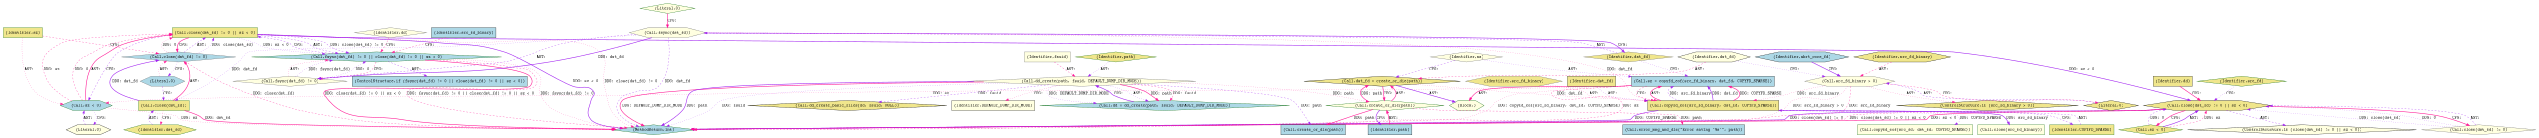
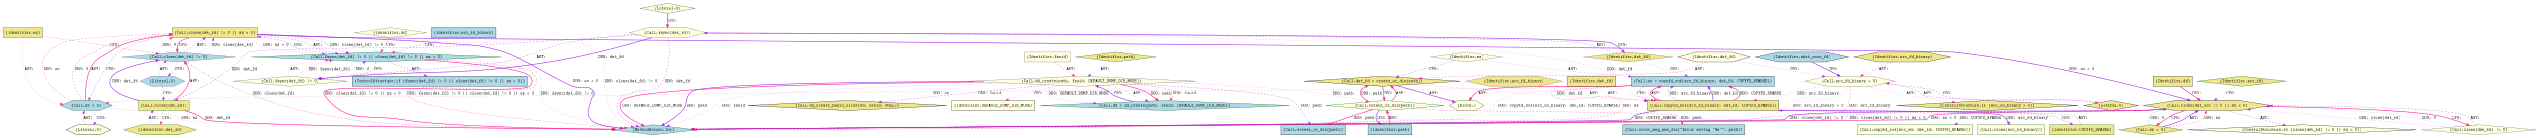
  digraph {
    fontname="Courier Prime"
    node [color=black fillcolor=khaki fontname="Courier Prime" shape=diamond style=filled]
    edge [color=deeppink fontname="Courier Prime" style=dashed]
    n1 [color=darkgreen label="(Call,close(dst_fd) != 0 || sz < 0)" shape=box]
    n2 [color=gray40 fillcolor=lightblue label="(Call,close(dst_fd) != 0)"]
    n3 [color=darkgreen fillcolor=lightblue label="(Call,sz < 0)" shape=hexagon]
    n4 [color=darkgreen fillcolor=lightblue label="(Call,fsync(dst_fd) != 0 || close(dst_fd) != 0 || sz < 0)"]
    n5 [label="(Call,close(dst_fd) != 0 || sz < 0)" shape=hexagon]
    n6 [color=darkgreen fillcolor=lightblue label="(MethodReturn,int)"]
    n7 [color=gray40 fillcolor=lightblue label="(Literal,0)" shape=hexagon]
    n8 [fillcolor=lightyellow label="(Literal,0)" shape=hexagon]
    n9 [color=gray40 fillcolor=lightyellow label="(Call,fsync(dst_fd) != 0)"]
    n10 [fillcolor=lightblue label="(ControlStructure,if (fsync(dst_fd) != 0 || close(dst_fd) != 0 || sz < 0))" shape=box]
    n11 [fillcolor=lightyellow label="(ControlStructure,if (close(dst_fd) != 0 || sz < 0))"]
    n12 [color=gray40 fillcolor=lightyellow label="(Call,close(dst_fd) != 0)"]
    n13 [color=darkgreen label="(Call,sz < 0)"]
    n14 [color=darkgreen label="(Call,close(dst_fd))" shape=box]
    n15 [color=darkgreen label="(Identifier,dst_fd)" shape=hexagon]
    n16 [color=gray40 fillcolor=lightyellow label="(Call,fsync(dst_fd))" shape=hexagon]
    n17 [color=gray40 label="(Identifier,dst_fd)"]
    n18 [label="(Call,copyfd_eof(src_fd_binary, dst_fd, COPYFD_SPARSE))" shape=box]
    n19 [fillcolor=lightblue label="(Call,sz = copyfd_eof(src_fd_binary, dst_fd, COPYFD_SPARSE))" shape=box]
    n20 [color=darkgreen fillcolor=lightyellow label="(Call,copyfd_eof(src_fd, dst_fd, COPYFD_SPARSE))" shape=box]
    n21 [color=darkgreen fillcolor=lightyellow label="(Call,close(src_fd_binary))" shape=box]
    n22 [color=darkgreen label="(Identifier,COPYFD_SPARSE)" shape=box]
    n23 [color=darkgreen fillcolor=lightyellow label="(Block,)" shape=hexagon]
    n24 [color=gray40 fillcolor=lightyellow label="(Call,src_fd_binary > 0)" shape=hexagon]
    n25 [label="(ControlStructure,if (src_fd_binary > 0))"]
    n26 [label="(Literal,0)"]
    n27 [label="(Call,dst_fd = create_or_die(path))"]
    n28 [color=darkgreen fillcolor=lightyellow label="(Call,create_or_die(path))"]
    n29 [fillcolor=lightblue label="(Identifier,path)" shape=box]
    n30 [fillcolor=lightblue label="(Call,error_msg_and_die(\"Error saving '%s'\", path))" shape=box]
    n31 [fillcolor=lightblue label="(Call,create_or_die(path))" shape=box]
    n32 [color=gray40 fillcolor=lightyellow label="(Call,dd_create(path, fsuid, DEFAULT_DUMP_DIR_MODE))"]
    n33 [label="(Call,dd_create_basic_files(dd, fsuid, NULL))"]
    n34 [fillcolor=lightyellow label="(Identifier,DEFAULT_DUMP_DIR_MODE)" shape=box]
    n35 [color=darkgreen fillcolor=lightblue label="(Call,dd = dd_create(path, fsuid, DEFAULT_DUMP_DIR_MODE))"]
    n36 [fillcolor=lightyellow label="(Identifier,dst_fd)" shape=hexagon]
    n37 [color=darkgreen fillcolor=lightyellow label="(Literal,0)"]
    n38 [color=gray40 label="(Identifier,src_fd_binary)" shape=hexagon]
    n39 [fillcolor=lightblue label="(Identifier,abrt_core_fd)" shape=hexagon]
    n40 [color=darkgreen label="(Identifier,sz)" shape=box]
    n41 [fillcolor=lightblue label="(Identifier,src_fd_binary)" shape=box]
    n42 [color=gray40 fillcolor=lightyellow label="(Identifier,sz)"]
    n43 [label="(Identifier,src_fd_binary)" shape=hexagon]
    n44 [color=gray40 fillcolor=lightyellow label="(Identifier,fsuid)" shape=box]
    n45 [color=darkgreen label="(Identifier,path)"]
    n46 [color=gray40 fillcolor=lightyellow label="(Identifier,dd)"]
    n47 [label="(Identifier,dd)" shape=box]
    n48 [label="(Identifier,dst_fd)" shape=box]
    n49 [color=darkgreen label="(Identifier,src_fd)"]
    n1 -> n2 [label="CFG: " style=bold]
    n1 -> n3 [color=purple label="CFG: "]
    n1 -> n4 [color=purple label="AST: "]
    n1 -> n4 [color=purple label="DDG: close(dst_fd) != 0"]
    n1 -> n4 [color=purple label="DDG: sz < 0" style=dotted]
    n1 -> n5 [color=purple label="DDG: sz < 0" style=bold]
    n1 -> n6 [color=purple label="DDG: sz < 0" style=bold]
    n1 -> n6 [label="DDG: close(dst_fd) != 0" style=dotted]
    n2 -> n1 [color=purple label="AST: "]
    n2 -> n1 [color=purple label="DDG: close(dst_fd)" style=dotted]
    n2 -> n1 [label="DDG: 0" style=dotted]
    n2 -> n6 [label="DDG: close(dst_fd)"]
    n2 -> n7 [color=purple label="CFG: " style=dotted]
    n3 -> n1 [label="AST: " style=bold]
    n3 -> n1 [label="DDG: sz"]
    n3 -> n1 [label="DDG: 0"]
    n3 -> n6 [label="DDG: sz" style=dotted]
    n3 -> n8 [color=purple label="CFG: " style=dotted]
    n4 -> n1 [color=purple label="CFG: "]
    n4 -> n6 [label="DDG: close(dst_fd) != 0 || sz < 0" style=bold]
    n4 -> n6 [label="DDG: fsync(dst_fd) != 0 || close(dst_fd) != 0 || sz < 0"]
    n4 -> n6 [label="DDG: fsync(dst_fd) != 0" style=dotted]
    n4 -> n9 [label="CFG: "]
    n4 -> n10 [color=purple label="AST: "]
    n5 -> n6 [color=purple label="DDG: close(dst_fd) != 0" style=bold]
    n5 -> n6 [label="DDG: close(dst_fd) != 0 || sz < 0"]
    n5 -> n6 [label="DDG: sz < 0" style=bold]
    n5 -> n11 [color=purple label="AST: "]
    n5 -> n12 [label="CFG: " style=bold]
    n5 -> n13 [label="CFG: " style=bold]
    n7 -> n2 [label="AST: " style=dotted]
    n7 -> n14 [color=purple label="CFG: "]
    n8 -> n3 [color=purple label="AST: "]
    n9 -> n4 [label="AST: " style=dotted]
    n9 -> n4 [color=purple label="DDG: fsync(dst_fd)" style=dotted]
    n9 -> n4 [color=purple label="DDG: 0" style=dotted]
    n12 -> n5 [color=purple label="AST: "]
    n12 -> n5 [color=purple label="DDG: close(dst_fd)" style=dotted]
    n12 -> n5 [color=purple label="DDG: 0" style=dotted]
    n13 -> n5 [color=purple label="AST: " style=bold]
    n13 -> n5 [label="DDG: sz"]
    n13 -> n5 [color=purple label="DDG: 0"]
    n14 -> n2 [label="AST: " style=bold]
    n14 -> n2 [color=purple label="DDG: dst_fd" style=bold]
    n14 -> n6 [label="DDG: dst_fd" style=bold]
    n14 -> n15 [label="CFG: " style=dotted]
    n15 -> n14 [color=purple label="AST: "]
    n16 -> n6 [color=purple label="DDG: dst_fd"]
    n16 -> n9 [color=purple label="AST: "]
    n16 -> n9 [color=purple label="DDG: dst_fd" style=bold]
-   n16 -> n14 [color=purple label="DDG: dst_fd" style=dotted]
+   n16 -> n14 [color=purple label="DDG: dst_fd"]
    n16 -> n17 [color=purple label="CFG: " style=bold]
    n16 -> n18 [label="DDG: dst_fd" style=dotted]
    n17 -> n16 [color=purple label="AST: "]
    n17 -> n19 [color=purple label="CFG: " style=dotted]
    n18 -> n6 [color=purple label="DDG: COPYFD_SPARSE" style=bold]
    n18 -> n19 [label="AST: " style=bold]
    n18 -> n19 [color=purple label="DDG: src_fd_binary"]
    n18 -> n19 [color=purple label="DDG: dst_fd" style=bold]
    n18 -> n19 [label="DDG: COPYFD_SPARSE" style=bold]
    n18 -> n20 [color=purple label="DDG: COPYFD_SPARSE" style=dotted]
    n18 -> n21 [color=purple label="DDG: src_fd_binary" style=bold]
    n18 -> n22 [color=purple label="CFG: "]
    n19 -> n3 [label="DDG: sz" style=dotted]
    n19 -> n6 [label="DDG: copyfd_eof(src_fd_binary, dst_fd, COPYFD_SPARSE)" style=dotted]
    n19 -> n6 [label="DDG: sz"]
    n19 -> n18 [label="CFG: "]
    n19 -> n23 [label="AST: " style=bold]
    n22 -> n18 [color=purple label="AST: "]
    n24 -> n6 [label="DDG: src_fd_binary > 0" style=dotted]
    n24 -> n6 [label="DDG: src_fd_binary"]
    n24 -> n18 [label="DDG: src_fd_binary" style=dotted]
    n24 -> n25 [label="AST: " style=dotted]
    n24 -> n26 [label="CFG: "]
    n26 -> n24 [color=purple label="AST: "]
    n27 -> n18 [label="DDG: dst_fd" style=dotted]
    n27 -> n23 [color=purple label="AST: " style=bold]
    n27 -> n28 [label="CFG: " style=bold]
    n28 -> n27 [label="AST: " style=bold]
    n28 -> n27 [label="DDG: path" style=bold]
    n28 -> n29 [color=purple label="CFG: " style=bold]
    n28 -> n30 [label="DDG: path"]
    n28 -> n31 [label="DDG: path" style=bold]
    n29 -> n28 [label="AST: " style=bold]
    n32 -> n6 [label="DDG: DEFAULT_DUMP_DIR_MODE" style=bold]
    n32 -> n6 [color=purple label="DDG: path" style=bold]
    n32 -> n6 [color=purple label="DDG: fsuid" style=dotted]
    n32 -> n28 [label="DDG: path" style=dotted]
    n32 -> n31 [color=purple label="DDG: path"]
    n32 -> n33 [color=purple label="DDG: fsuid"]
    n32 -> n34 [label="CFG: " style=dotted]
    n32 -> n35 [color=purple label="AST: " style=dotted]
    n32 -> n35 [label="DDG: path" style=bold]
    n32 -> n35 [label="DDG: fsuid"]
    n32 -> n35 [color=purple label="DDG: DEFAULT_DUMP_DIR_MODE" style=dotted]
    n35 -> n32 [color=purple label="CFG: " style=bold]
    n36 -> n24 [color=purple label="CFG: " style=dotted]
    n36 -> n27 [label="AST: "]
    n37 -> n16 [label="CFG: " style=bold]
    n38 -> n18 [label="AST: " style=dotted]
    n39 -> n24 [color=purple label="CFG: " style=bold]
    n40 -> n2 [label="CFG: "]
    n40 -> n3 [label="AST: " style=dotted]
    n41 -> n4 [label="CFG: "]
    n42 -> n19 [color=purple label="AST: " style=dotted]
    n42 -> n27 [color=purple label="CFG: "]
    n43 -> n24 [label="AST: "]
    n44 -> n32 [label="AST: "]
    n45 -> n32 [color=purple label="AST: " style=dotted]
    n46 -> n4 [label="CFG: "]
    n47 -> n5 [label="CFG: " style=bold]
    n48 -> n18 [color=purple label="AST: " style=dotted]
    n49 -> n5 [color=purple label="CFG: " style=dotted]
  }
